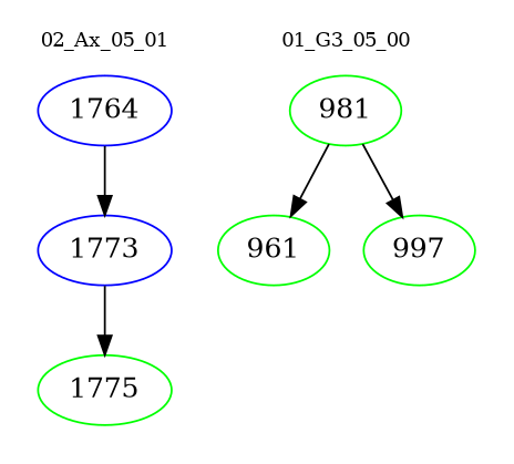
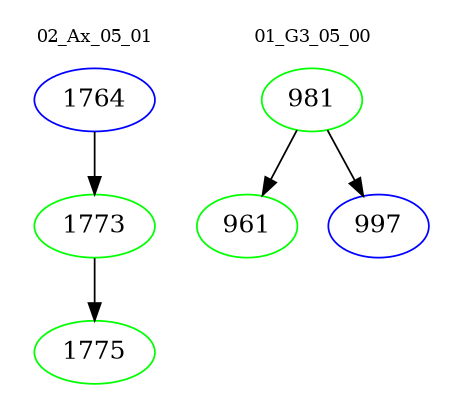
  digraph {
    node [color=green]
    edge [color=black]
-   n1 [color=blue label=1773]
+   n1 [label=1773]
    n2 [color=blue label=1764]
    n3 [label=1775]
    n4 [label=981]
    n5 [label=961]
-   n6 [label=997]
+   n6 [color=blue label=997]
    subgraph cluster_1 {
      color=white
      fontsize=10
      label="02_Ax_05_01"
      n1
      n2
      n3
    }
    subgraph cluster_2 {
      color=white
      fontsize=10
      label="01_G3_05_00"
      n4
      n5
      n6
    }
    n1 -> n3
    n2 -> n1
    n4 -> n5
    n4 -> n6
  }
